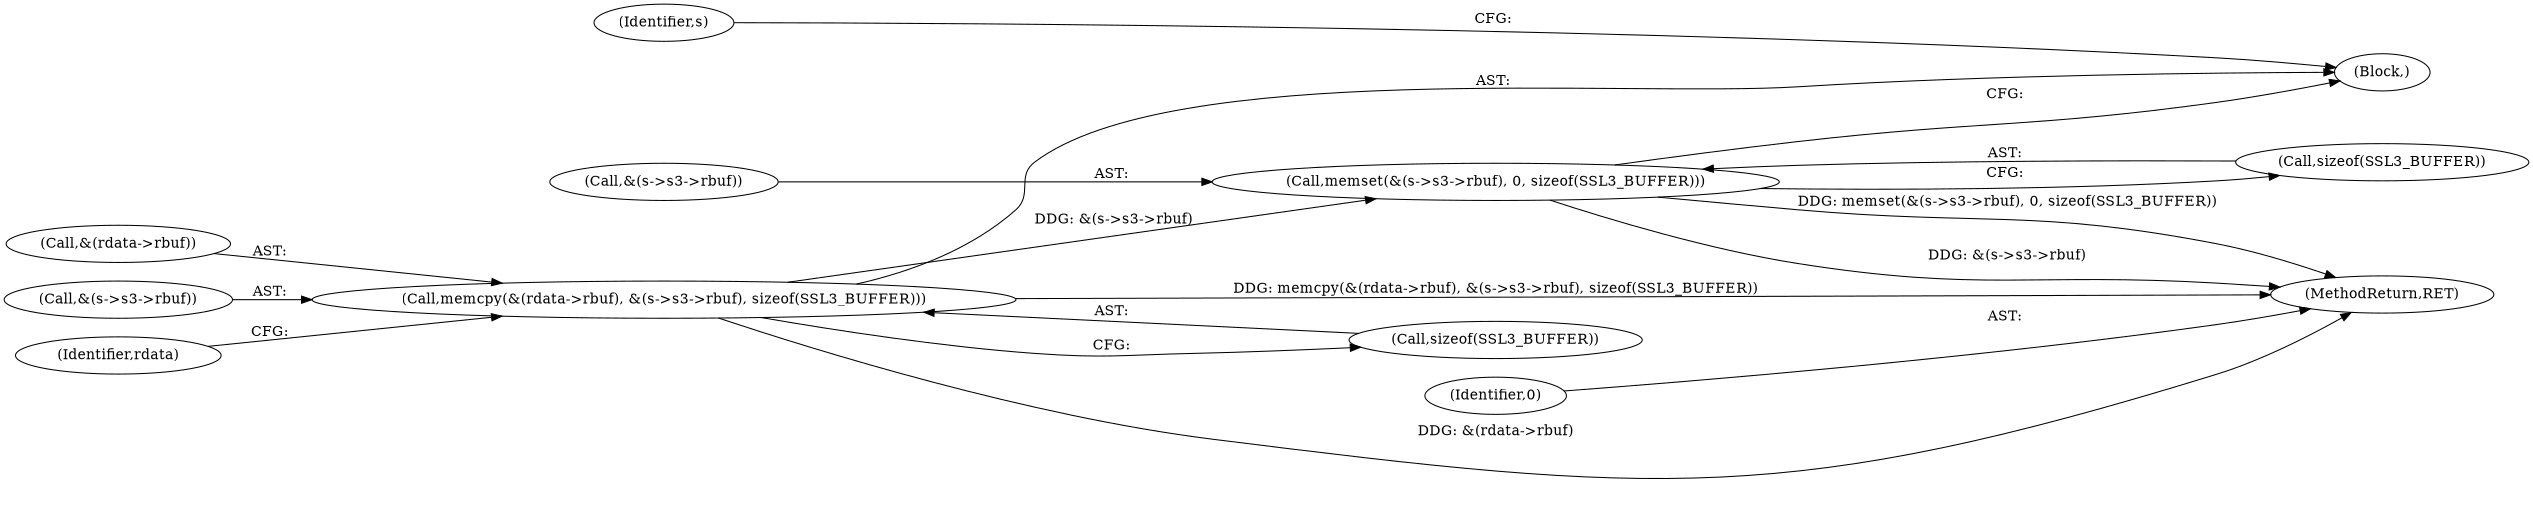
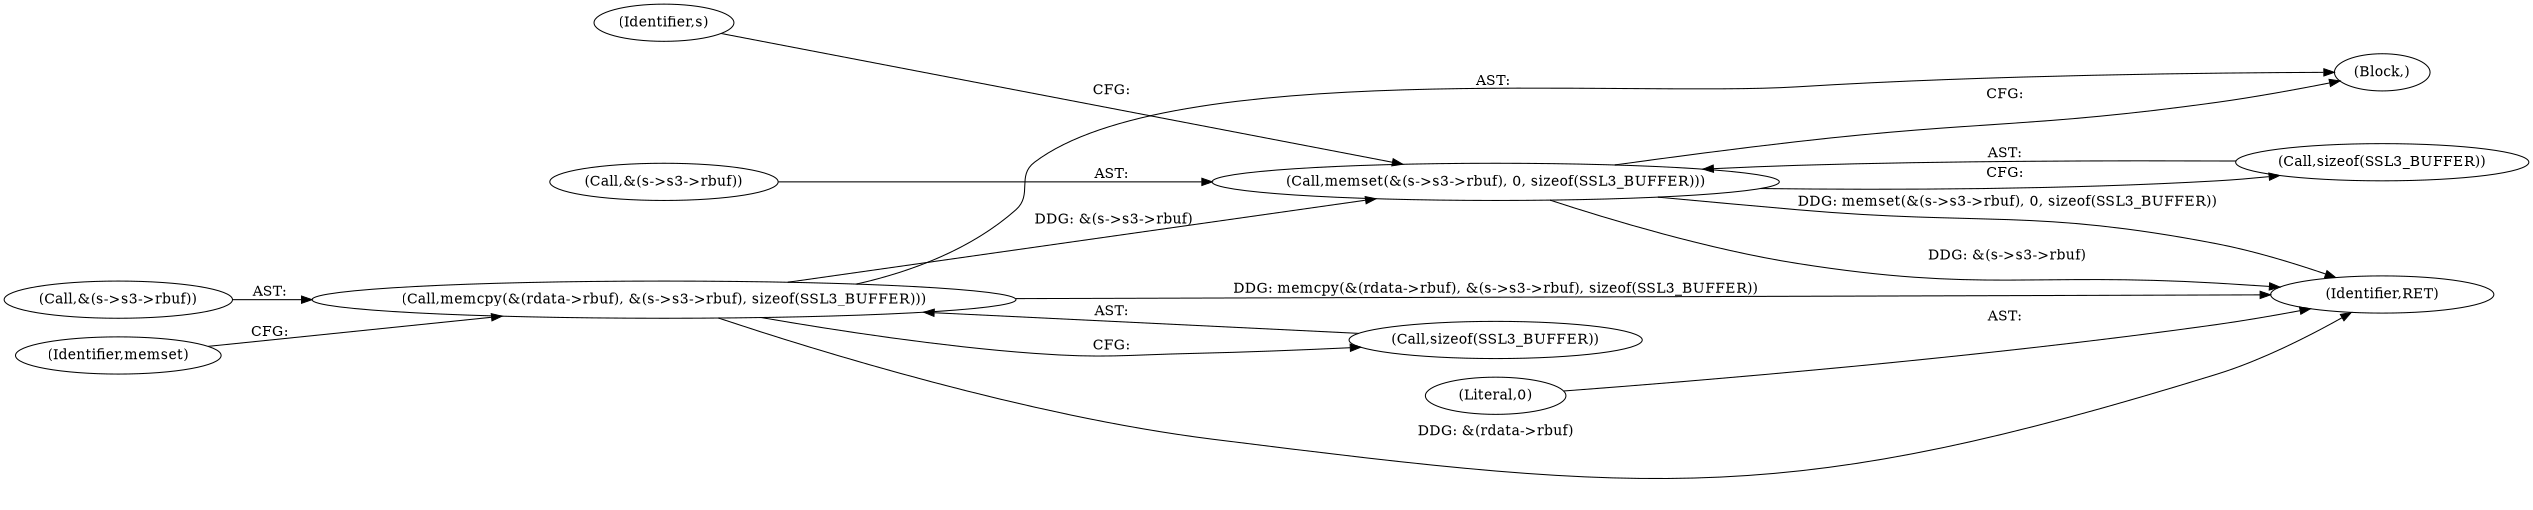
  digraph {
    rankdir=LR
    n1 [label="(Call,memcpy(&(rdata->rbuf), &(s->s3->rbuf), sizeof(SSL3_BUFFER)))"]
    n2 [label="(Call,memset(&(s->s3->rbuf), 0, sizeof(SSL3_BUFFER)))"]
    n3 [label="(Call,sizeof(SSL3_BUFFER))"]
    n4 [label="(Block,)"]
-   n5 [label="(MethodReturn,RET)"]
+   n5 [label="(Identifier,RET)"]
    n6 [label="(Call,sizeof(SSL3_BUFFER))"]
    n7 [label="(Call,&(s->s3->rbuf))"]
-   n8 [label="(Call,&(rdata->rbuf))"]
    n9 [label="(Call,&(s->s3->rbuf))"]
-   n10 [label="(Identifier,rdata)"]
-   n11 [label="(Identifier,0)"]
+   n10 [label="(Identifier,memset)"]
+   n11 [label="(Literal,0)"]
    n12 [label="(Identifier,s)"]
    n1 -> n2 [label="DDG: &(s->s3->rbuf)"]
    n1 -> n3 [label="CFG: "]
    n1 -> n4 [label="AST: "]
    n1 -> n5 [label="DDG: memcpy(&(rdata->rbuf), &(s->s3->rbuf), sizeof(SSL3_BUFFER))"]
    n1 -> n5 [label="DDG: &(rdata->rbuf)"]
    n2 -> n4 [label="CFG: "]
    n2 -> n5 [label="DDG: memset(&(s->s3->rbuf), 0, sizeof(SSL3_BUFFER))"]
    n2 -> n5 [label="DDG: &(s->s3->rbuf)"]
    n2 -> n6 [label="CFG: "]
    n3 -> n1 [label="AST: "]
    n6 -> n2 [label="AST: "]
    n7 -> n2 [label="AST: "]
-   n8 -> n1 [label="AST: "]
    n9 -> n1 [label="AST: "]
    n10 -> n1 [label="CFG: "]
    n11 -> n5 [label="AST: "]
-   n12 -> n4 [label="CFG: "]
+   n12 -> n2 [label="CFG: "]
  }
